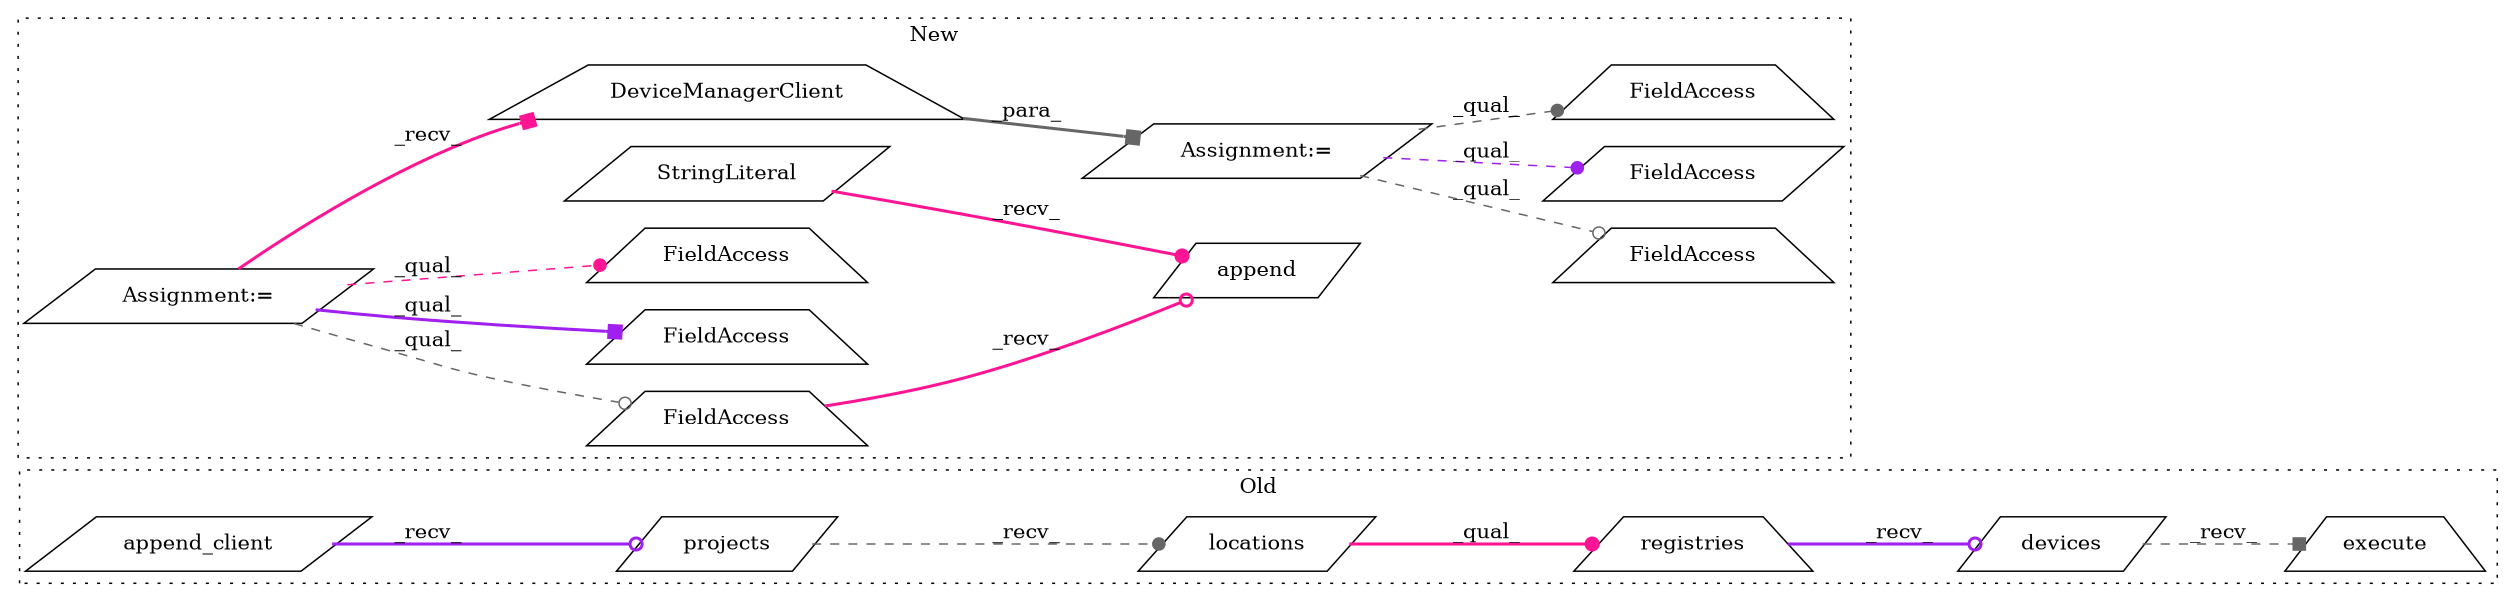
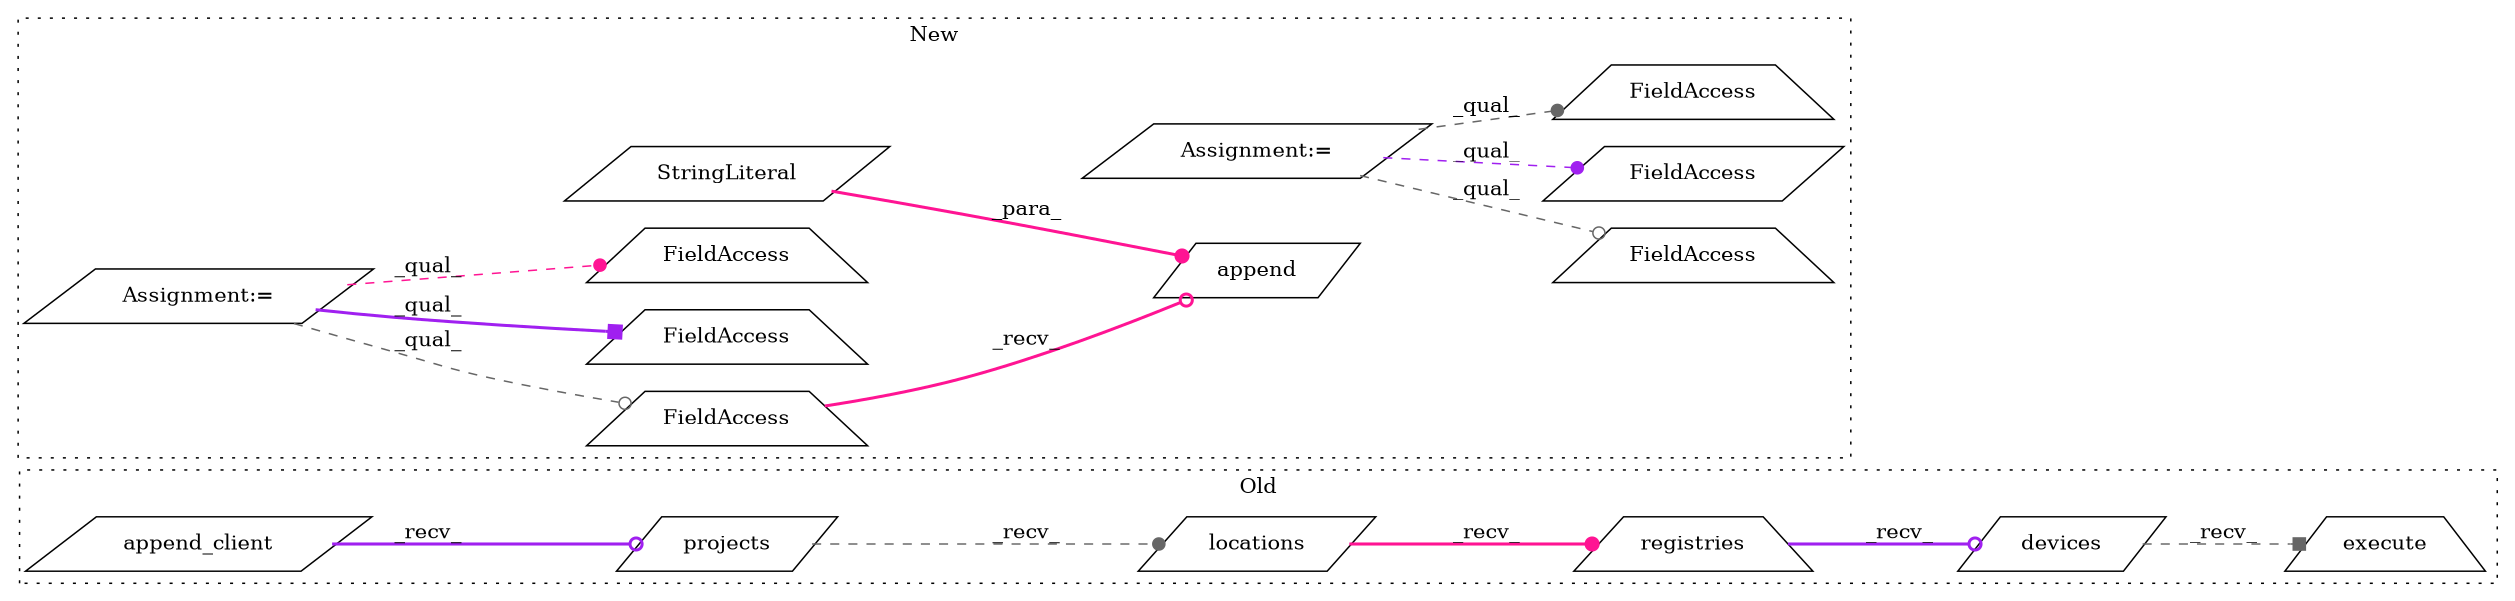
  digraph {
    rankdir=LR
    node [a=32 l=12 shape=parallelogram]
    edge [arrowhead=dot color=gray40 style=bold]
    n1 [label=registries s=12198 shape=trapezium]
    n2 [l="11,1" label=append_client s="11723,11754"]
    n3 [l=10 label=projects s=12175]
    n4 [l=9 label=devices s=12211]
    n5 [l=9 label=execute s=12260 shape=trapezium]
    n6 [l=11 label=locations s=12186]
    n7 [l="7,1" label=append s="11721,11741"]
    n8 [a=45 l=13 label=StringLiteral s=11728]
    n9 [a=22 l=10 label=FieldAccess s=11710 shape=trapezium]
    n10 [a=7 l=6 label="Assignment:=" s=10960]
    n11 [a=22 label=FieldAccess s=11680 shape=trapezium]
    n12 [a=22 l=18 label=FieldAccess s=11638 shape=trapezium]
    n13 [a=22 l=9 label=FieldAccess s=11588]
    n14 [a=22 label=FieldAccess s=11432 shape=trapezium]
    n15 [a=22 l=13 label=FieldAccess s=11617 shape=trapezium]
-   n16 [l=21 label=DeviceManagerClient s=11193 shape=trapezium]
    n17 [a=7 l=1 label="Assignment:=" s=11551]
    subgraph cluster_1 {
      label=Old
      style=dotted
      n1
      n2
      n3
      n4
      n5
      n6
    }
    subgraph cluster_2 {
      label=New
      style=dotted
      n7
      n8
      n9
      n10
      n11
      n12
      n13
      n14
      n15
-     n16
      n17
    }
    n1 -> n4 [arrowhead=odot color=purple label=_recv_]
    n2 -> n3 [arrowhead=odot color=purple label=_recv_]
    n3 -> n6 [label=_recv_ style=dashed]
    n4 -> n5 [arrowhead=box label=_recv_ style=dashed]
-   n6 -> n1 [color=deeppink label=_qual_]
-   n8 -> n7 [color=deeppink label=_recv_]
+   n6 -> n1 [color=deeppink label=_recv_]
+   n8 -> n7 [color=deeppink label=_para_]
    n9 -> n7 [arrowhead=odot color=deeppink label=_recv_]
    n10 -> n9 [arrowhead=odot label=_qual_ style=dashed]
    n10 -> n11 [arrowhead=box color=purple label=_qual_]
    n10 -> n14 [color=deeppink label=_qual_ style=dashed]
-   n10 -> n16 [arrowhead=box color=deeppink label=_recv_]
-   n16 -> n17 [arrowhead=box label=_para_]
    n17 -> n12 [arrowhead=odot label=_qual_ style=dashed]
    n17 -> n13 [color=purple label=_qual_ style=dashed]
    n17 -> n15 [label=_qual_ style=dashed]
  }
